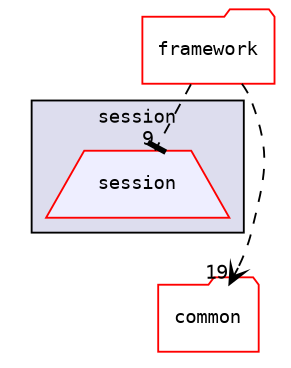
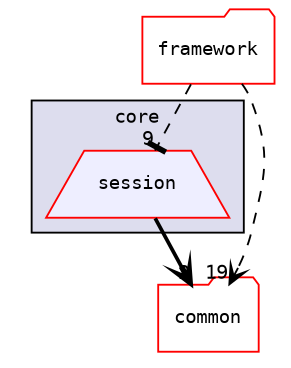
  digraph {
    compound=true
    fontname="DejaVu Sans Mono"
    node [color=red fontname="DejaVu Sans Mono" fontsize=10 shape=folder style=filled]
    edge [arrowhead=vee fontname="DejaVu Sans Mono" labeldistance=1.5 labelfontname=Helvetica labelfontsize=10 style=dashed]
    n1 [fillcolor="#eeeeff" label=session pencolor=black shape=trapezium]
    n2 [fillcolor=white label=common]
    n3 [label=framework style=""]
    subgraph cluster_1 {
      bgcolor="#ddddee"
      fontsize=10
-     label=session
+     label=core
      pencolor=black
      n1
    }
+   n1 -> n2 [headlabel=2 style=bold]
    n3 -> n1 [arrowhead=tee headlabel=9]
    n3 -> n2 [headlabel=19]
  }
